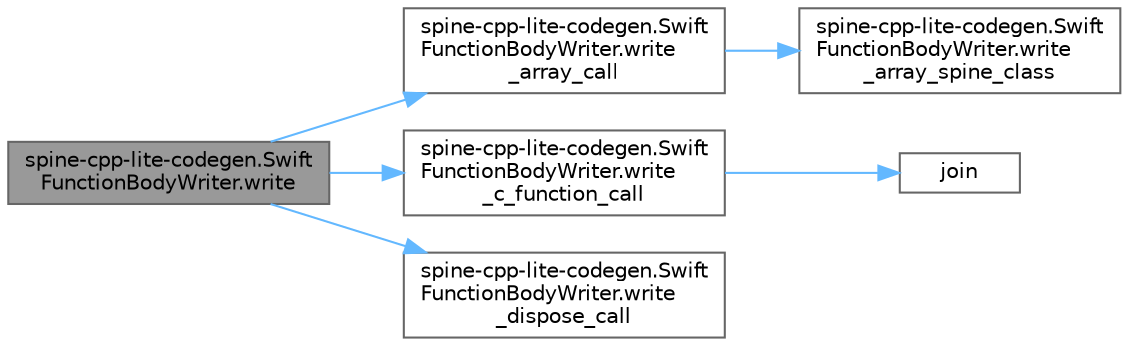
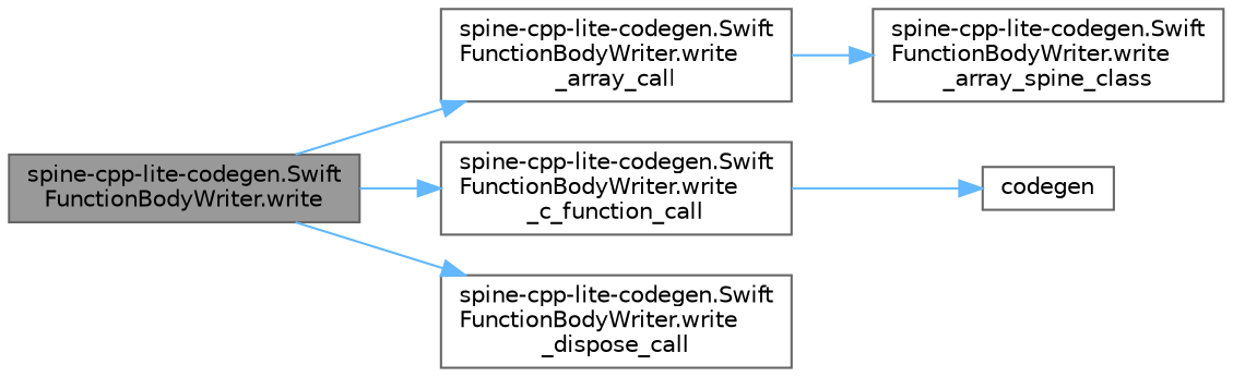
  digraph {
    rankdir=LR
    node [color=grey40 fillcolor=white fontname=Helvetica fontsize=10 shape=box style=filled]
    edge [color=steelblue1 fontname=Helvetica fontsize=10 labelfontname=Helvetica labelfontsize=10 style=solid]
    n1 [color=gray40 fillcolor=grey60 fontcolor=black height=0.2 label="spine-cpp-lite-codegen.Swift\lFunctionBodyWriter.write" width=0.4]
    n2 [height=0.2 label="spine-cpp-lite-codegen.Swift\lFunctionBodyWriter.write\l_array_call" width=0.4]
    n3 [height=0.2 label="spine-cpp-lite-codegen.Swift\lFunctionBodyWriter.write\l_c_function_call" width=0.4]
    n4 [height=0.2 label="spine-cpp-lite-codegen.Swift\lFunctionBodyWriter.write\l_dispose_call" width=0.4]
    n5 [height=0.2 label="spine-cpp-lite-codegen.Swift\lFunctionBodyWriter.write\l_array_spine_class" width=0.4]
-   n6 [height=0.2 label=join width=0.4]
+   n6 [height=0.2 label=codegen width=0.4]
    n1 -> n2
    n1 -> n3
    n1 -> n4
    n2 -> n5
    n3 -> n6
  }
